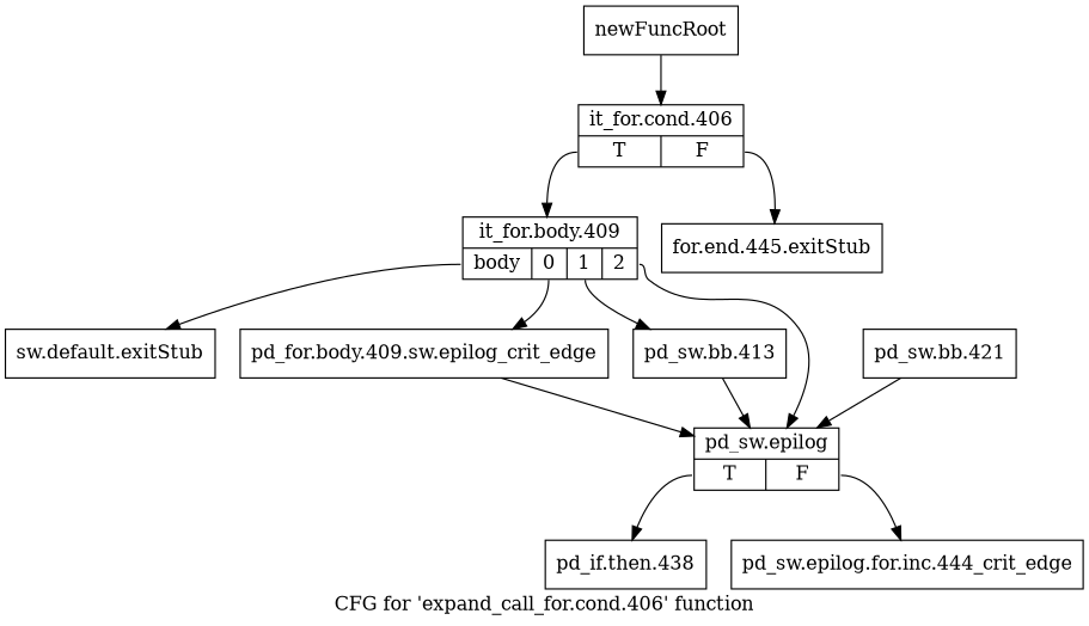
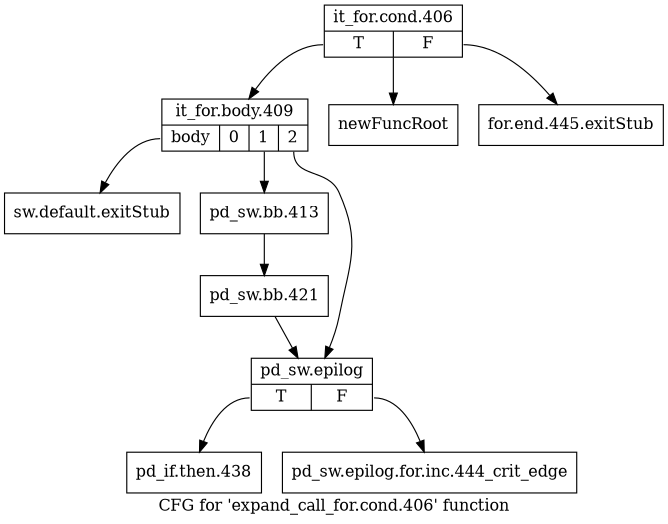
  digraph {
    label="CFG for 'expand_call_for.cond.406' function"
    node [shape=record]
    n1 [label="{newFuncRoot}"]
    n2 [label="{it_for.cond.406|{<s0>T|<s1>F}}"]
    n3 [label="{for.end.445.exitStub}"]
    n4 [label="{it_for.body.409|{<s0>body|<s1>0|<s2>1|<s3>2}}"]
    n5 [label="{sw.default.exitStub}"]
-   n6 [label="{pd_for.body.409.sw.epilog_crit_edge}"]
    n7 [label="{pd_sw.bb.413}"]
    n8 [label="{pd_sw.epilog|{<s0>T|<s1>F}}"]
    n9 [label="{pd_sw.bb.421}"]
    n10 [label="{pd_if.then.438}"]
    n11 [label="{pd_sw.epilog.for.inc.444_crit_edge}"]
-   n1 -> n2
+   n2 -> n1
    n2 -> n3 [tailport=s1]
    n2 -> n4 [tailport=s0]
    n4 -> n5 [tailport=s0]
-   n4 -> n6 [tailport=s1]
    n4 -> n7 [tailport=s2]
    n4 -> n8 [tailport=s3]
-   n6 -> n8
-   n7 -> n8
+   n7 -> n9
    n8 -> n10 [tailport=s0]
    n8 -> n11 [tailport=s1]
    n9 -> n8
  }
